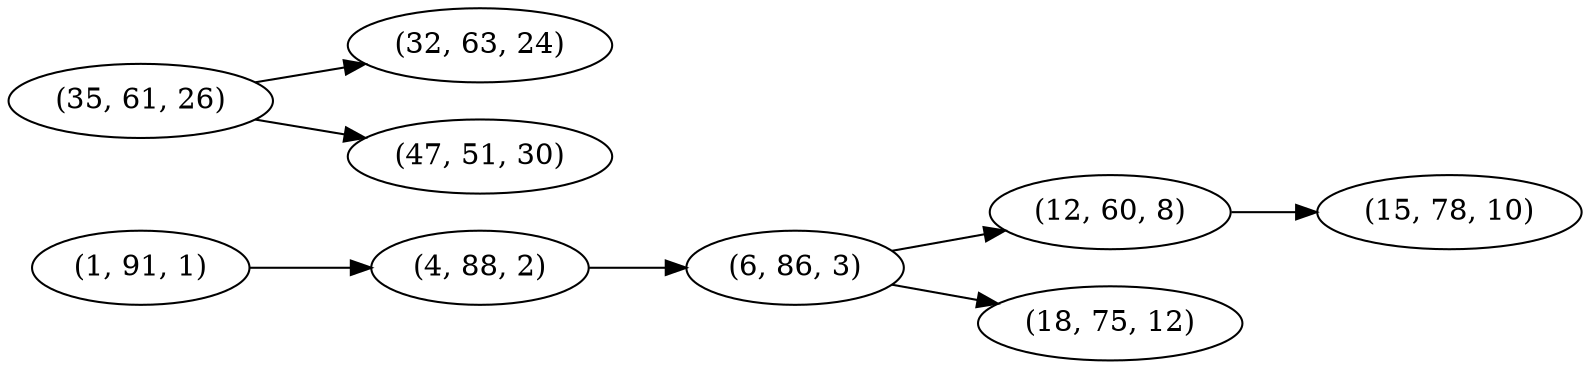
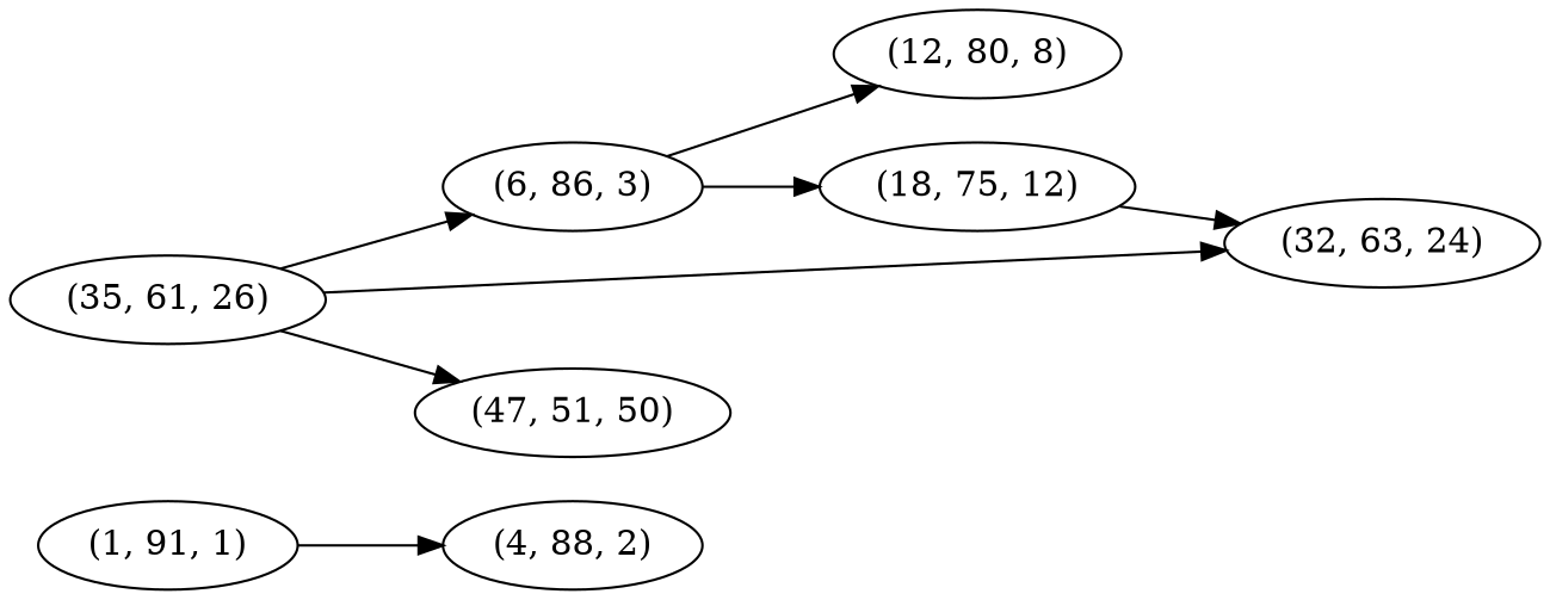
  digraph {
    rankdir=LR
    n1 [label="(1, 91, 1)"]
    "(4, 88, 2)"
    "(6, 86, 3)"
-   "(12, 80, 8)" [label="(12, 60, 8)"]
+   "(12, 80, 8)"
    "(18, 75, 12)"
-   "(15, 78, 10)"
    "(32, 63, 24)"
    "(35, 61, 26)"
-   "(47, 51, 30)"
+   "(47, 51, 30)" [label="(47, 51, 50)"]
    n1 -> "(4, 88, 2)"
-   "(4, 88, 2)" -> "(6, 86, 3)"
+   "(35, 61, 26)" -> "(6, 86, 3)"
    "(6, 86, 3)" -> "(12, 80, 8)"
    "(6, 86, 3)" -> "(18, 75, 12)"
-   "(12, 80, 8)" -> "(15, 78, 10)"
+   "(18, 75, 12)" -> "(32, 63, 24)"
    "(35, 61, 26)" -> "(32, 63, 24)"
    "(35, 61, 26)" -> "(47, 51, 30)"
  }
